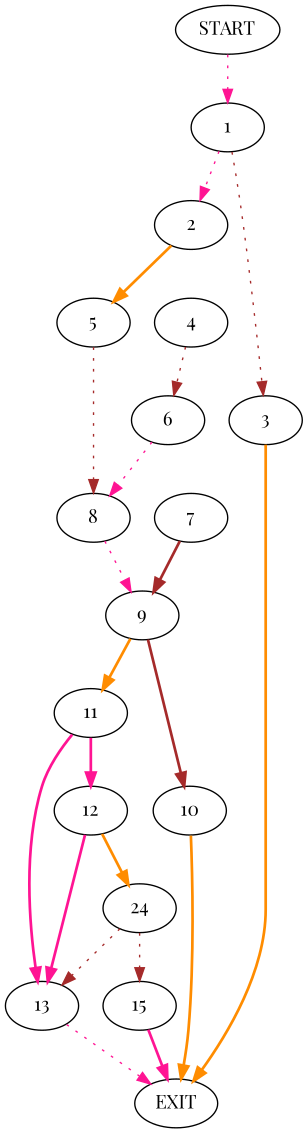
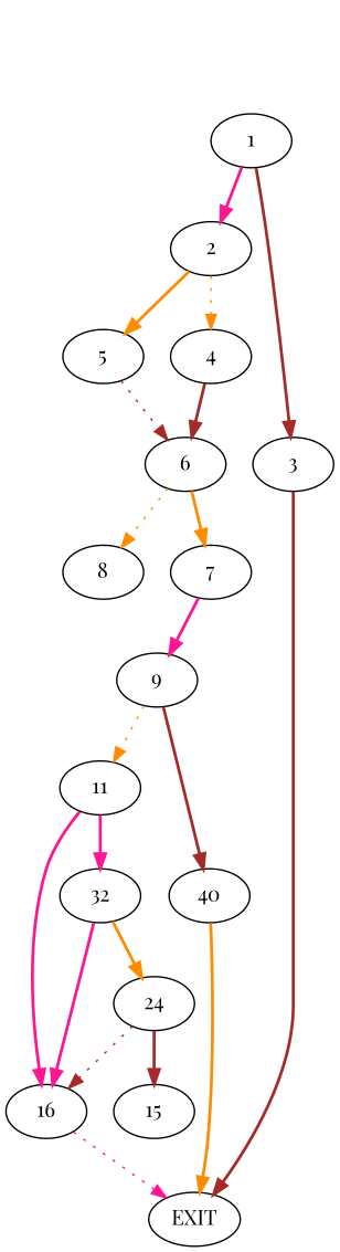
  digraph {
    fontname="Playfair Display"
    node [fontname="Playfair Display"]
    edge [color=deeppink fontname="Playfair Display" style=bold]
-   n1 [label=START]
    1
    2
    3
    n5 [label=EXIT]
    4
    5
    6
    7
    8
    9
-   10
+   10 [label=40]
    11
-   12
-   13
+   12 [label=32]
+   13 [label=16]
    n16 [label=24]
    15
-   n1 -> 1 [style=dotted]
-   1 -> 2 [style=dotted]
-   1 -> 3 [color=brown style=dotted]
+   1 -> 2
+   1 -> 3 [color=brown]
+   2 -> 4 [color=darkorange style=dotted]
    2 -> 5 [color=darkorange]
-   3 -> n5 [color=darkorange]
-   4 -> 6 [color=brown style=dotted]
-   5 -> 8 [color=brown style=dotted]
-   6 -> 8 [style=dotted]
-   7 -> 9 [color=brown]
-   8 -> 9 [style=dotted]
+   3 -> n5 [color=brown]
+   4 -> 6 [color=brown]
+   5 -> 6 [color=brown style=dotted]
+   6 -> 7 [color=darkorange]
+   6 -> 8 [color=darkorange style=dotted]
+   7 -> 9
    9 -> 10 [color=brown]
-   9 -> 11 [color=darkorange]
+   9 -> 11 [color=darkorange style=dotted]
    10 -> n5 [color=darkorange]
    11 -> 12
    11 -> 13
    12 -> 13
    12 -> n16 [color=darkorange]
    13 -> n5 [style=dotted]
    n16 -> 13 [color=brown style=dotted]
-   n16 -> 15 [color=brown style=dotted]
-   15 -> n5
+   n16 -> 15 [color=brown]
  }
